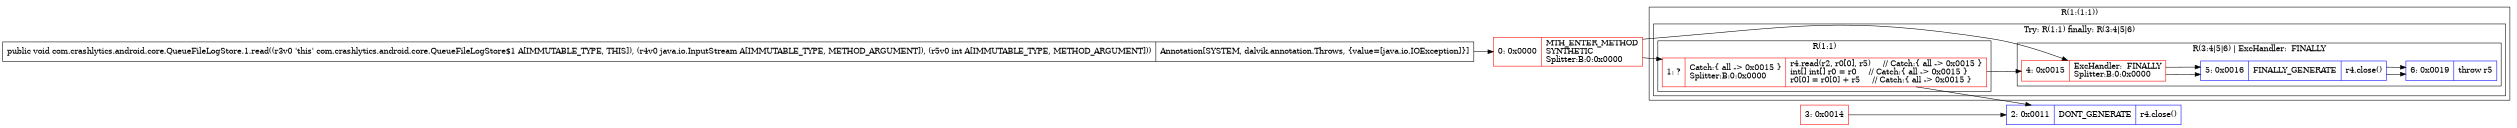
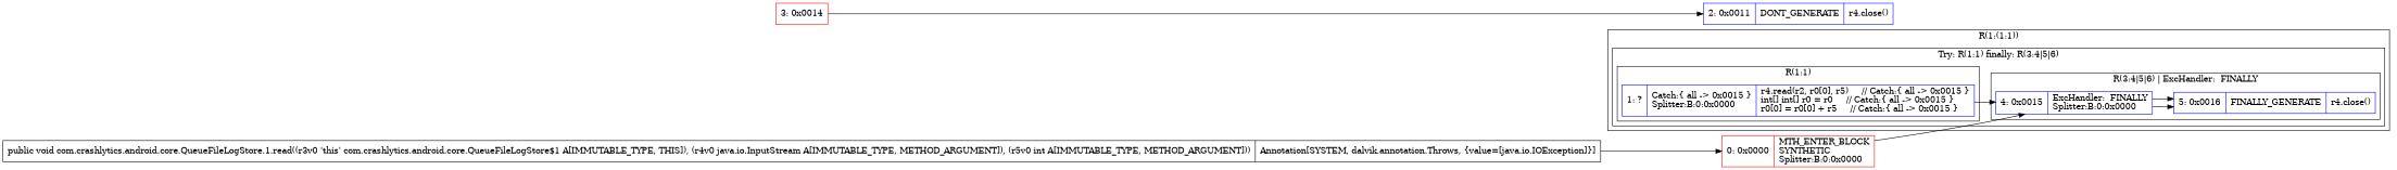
  digraph {
    rankdir=LR
    node [color=blue shape=record]
-   n1 [color=red label="{1\:\ ?|Catch:\{ all \-\> 0x0015 \}\lSplitter:B:0:0x0000\l|r4.read(r2, r0[0], r5)     \/\/ Catch:\{ all \-\> 0x0015 \}\lint[] int[] r0 = r0     \/\/ Catch:\{ all \-\> 0x0015 \}\lr0[0] = r0[0] + r5     \/\/ Catch:\{ all \-\> 0x0015 \}\l}"]
-   n2 [color=red label="{4\:\ 0x0015|ExcHandler:  FINALLY\lSplitter:B:0:0x0000\l}"]
+   n1 [label="{1\:\ ?|Catch:\{ all \-\> 0x0015 \}\lSplitter:B:0:0x0000\l|r4.read(r2, r0[0], r5)     \/\/ Catch:\{ all \-\> 0x0015 \}\lint[] int[] r0 = r0     \/\/ Catch:\{ all \-\> 0x0015 \}\lr0[0] = r0[0] + r5     \/\/ Catch:\{ all \-\> 0x0015 \}\l}"]
+   n2 [label="{4\:\ 0x0015|ExcHandler:  FINALLY\lSplitter:B:0:0x0000\l}"]
    n3 [label="{5\:\ 0x0016|FINALLY_GENERATE\l|r4.close()\l}"]
-   n4 [label="{6\:\ 0x0019|throw r5\l}"]
    n5 [label="{2\:\ 0x0011|DONT_GENERATE\l|r4.close()\l}"]
-   n6 [color=red label="{0\:\ 0x0000|MTH_ENTER_METHOD\lSYNTHETIC\lSplitter:B:0:0x0000\l}"]
+   n6 [color=red label="{0\:\ 0x0000|MTH_ENTER_BLOCK\lSYNTHETIC\lSplitter:B:0:0x0000\l}"]
    n7 [color=red label="{3\:\ 0x0014}"]
    n8 [label="{public void com.crashlytics.android.core.QueueFileLogStore.1.read((r3v0 'this' com.crashlytics.android.core.QueueFileLogStore$1 A[IMMUTABLE_TYPE, THIS]), (r4v0 java.io.InputStream A[IMMUTABLE_TYPE, METHOD_ARGUMENT]), (r5v0 int A[IMMUTABLE_TYPE, METHOD_ARGUMENT]))  | Annotation[SYSTEM, dalvik.annotation.Throws, \{value=[java.io.IOException]\}]\l}" color=""]
    subgraph cluster_1 {
      label="R(1:(1:1))"
      subgraph cluster_2 {
        label="Try: R(1:1) finally: R(3:4|5|6)"
        subgraph cluster_3 {
          label="R(1:1)"
          n1
        }
        subgraph cluster_4 {
          label="R(3:4|5|6) | ExcHandler:  FINALLY\l"
          n2
          n3
-         n4
        }
      }
    }
    subgraph cluster_5 {
      label="R(3:4|5|6) | ExcHandler:  FINALLY\l"
    }
    n1 -> n2
-   n1 -> n5
    n2 -> n3
    n2 -> n3
-   n3 -> n4
-   n3 -> n4
-   n6 -> n1
    n6 -> n2
    n7 -> n5
    n8 -> n6
  }
